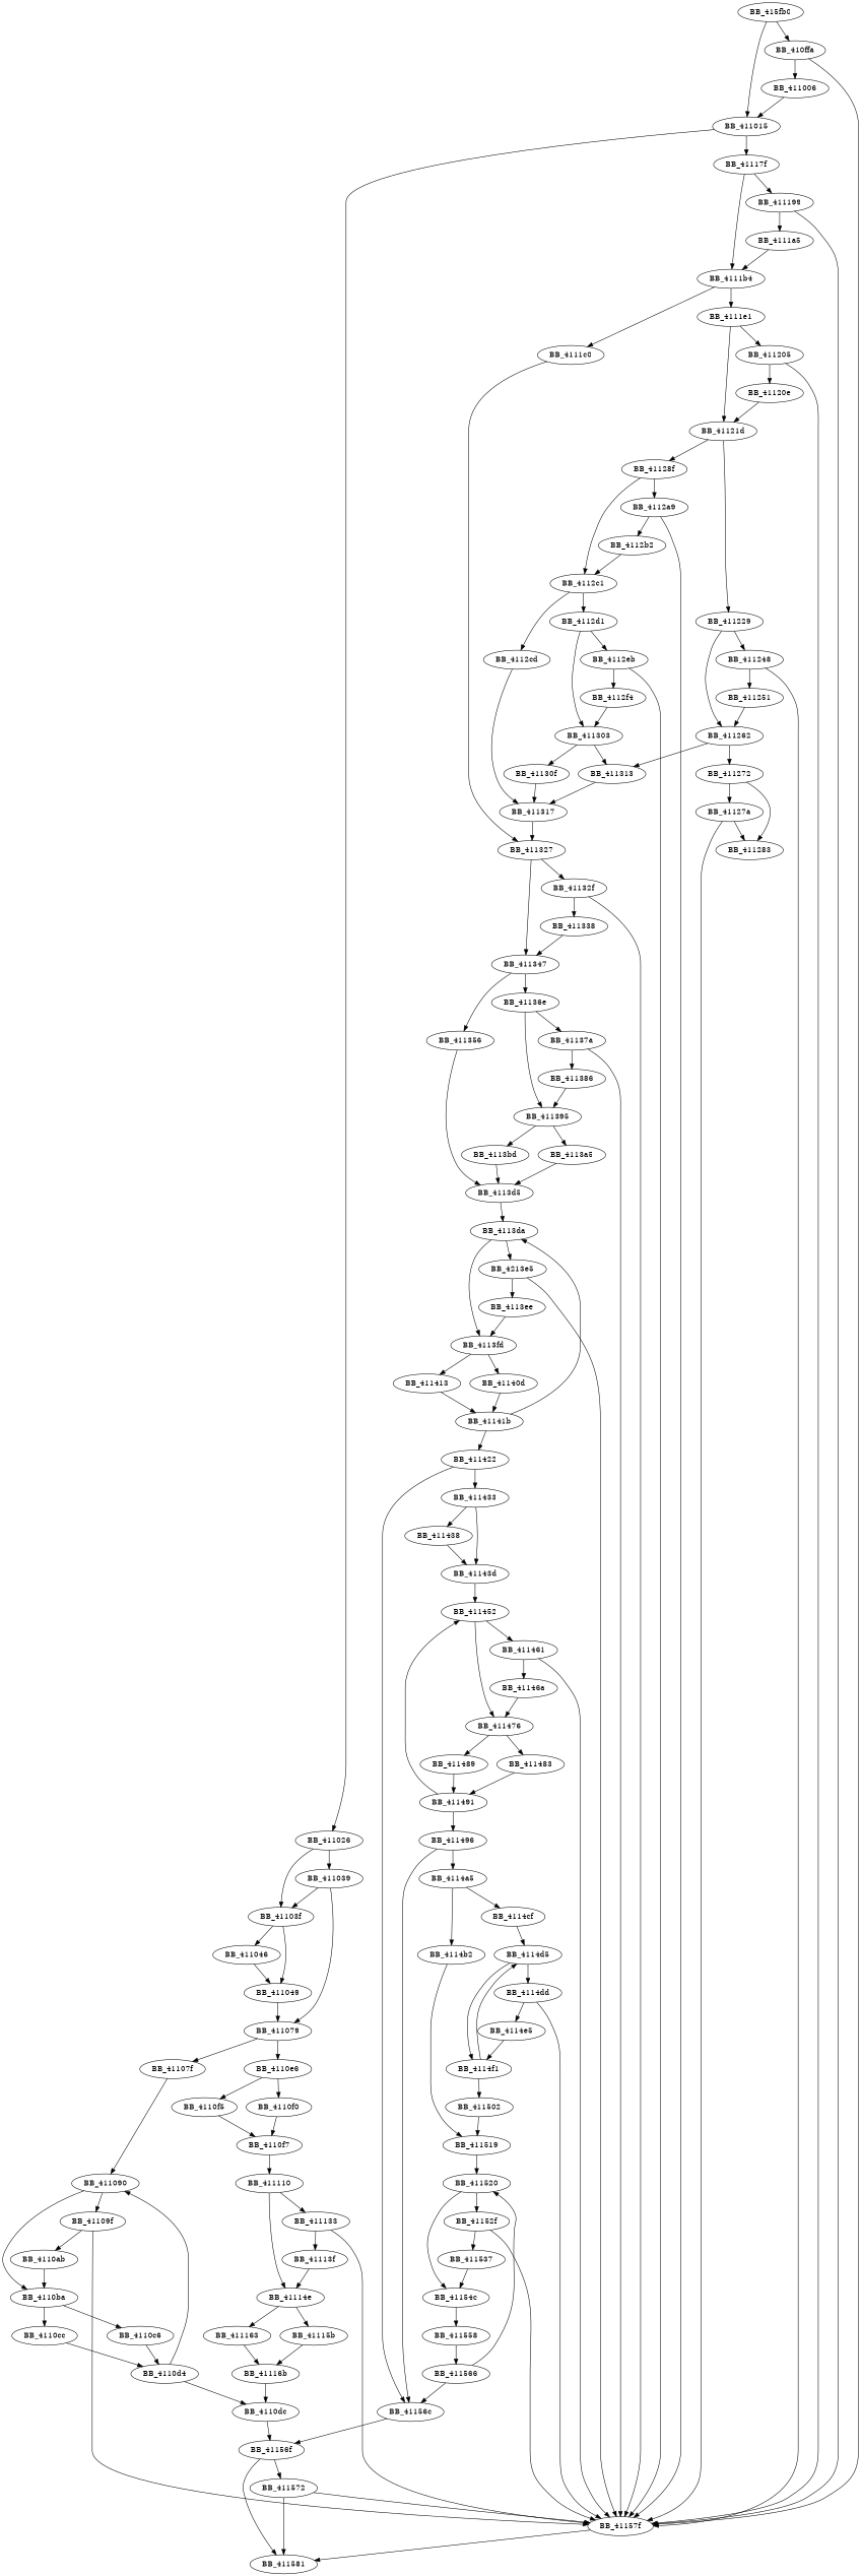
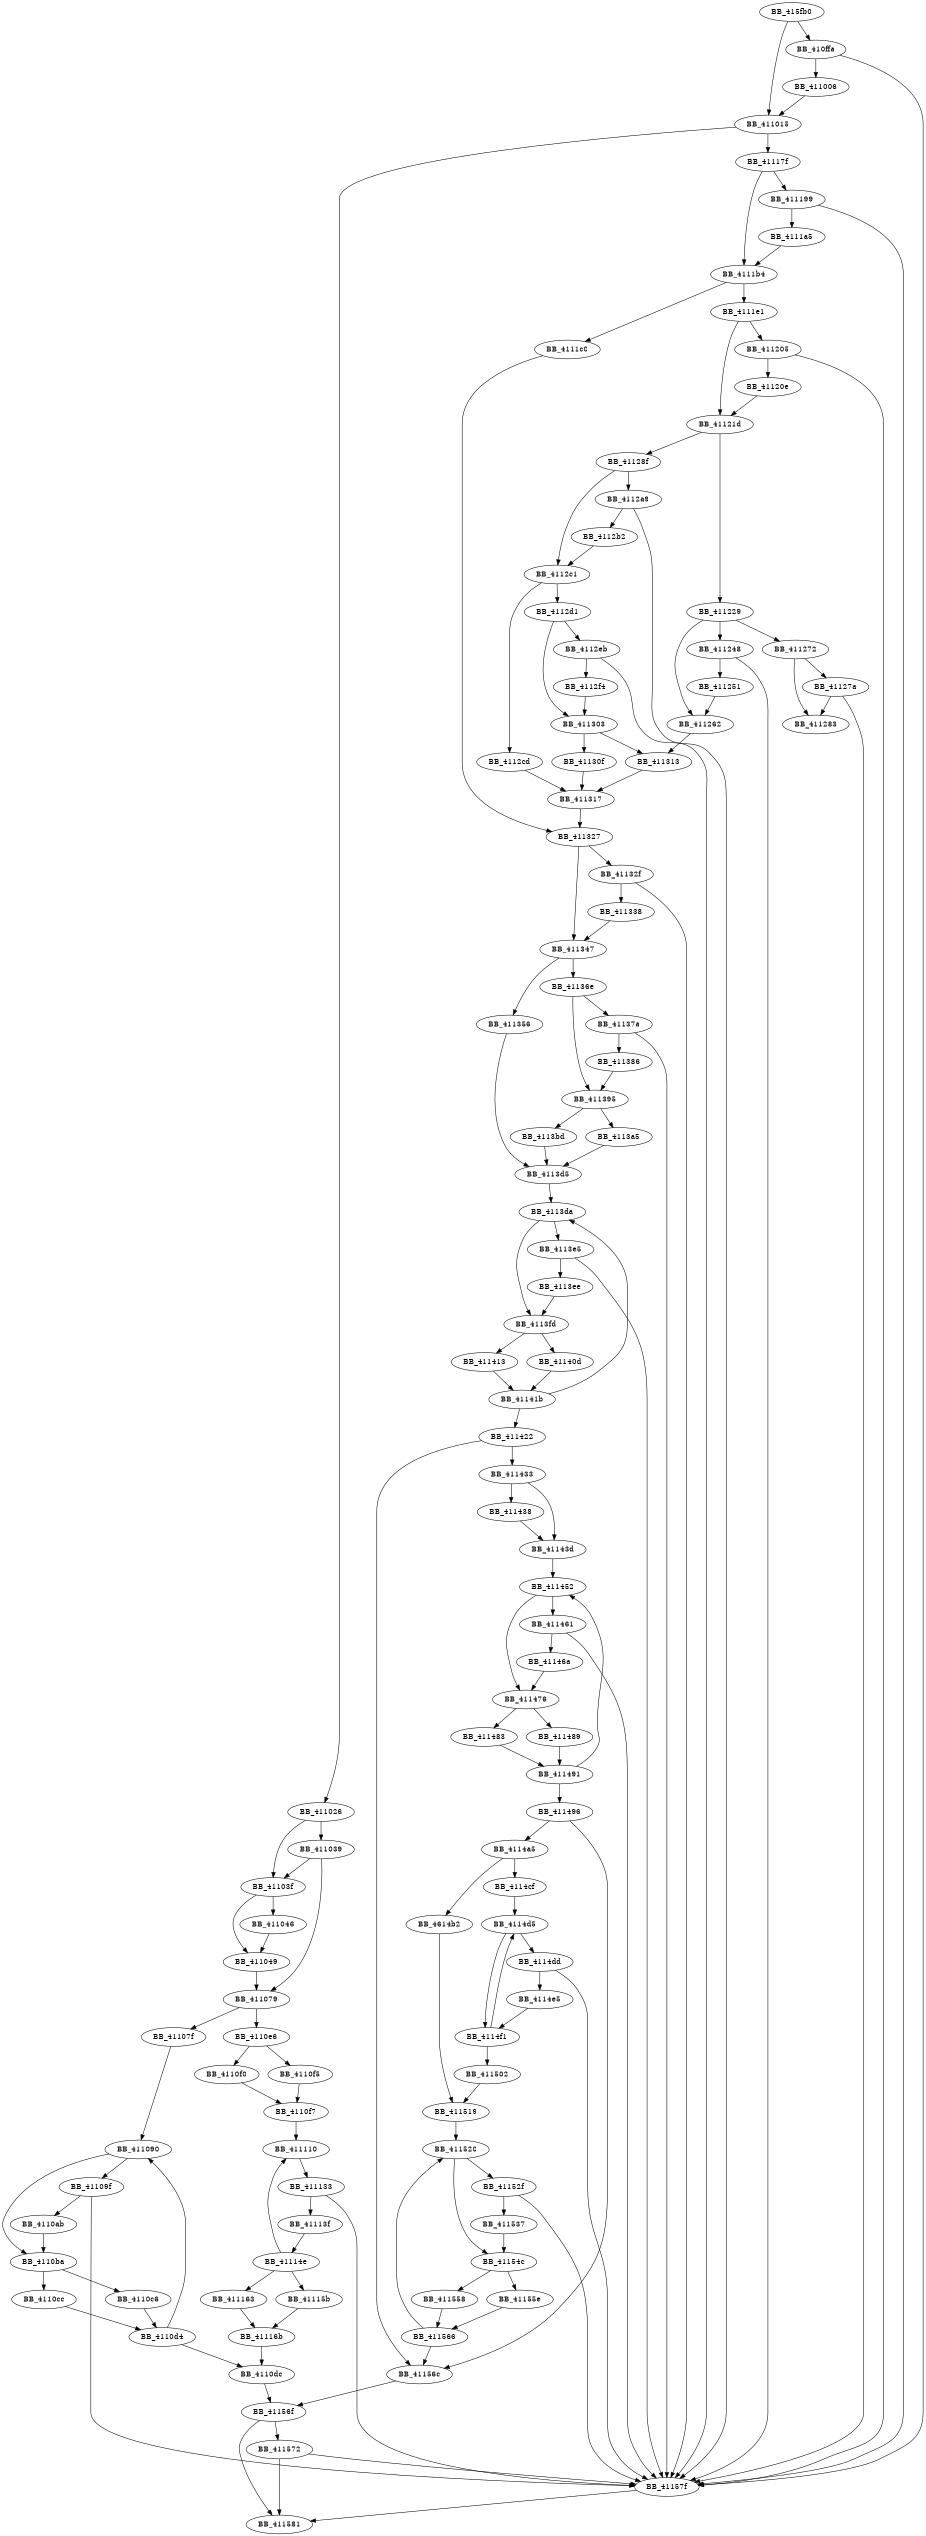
  digraph {
    n1 [label=BB_415fb0]
    BB_410ffa
    BB_411015
    BB_411006
    BB_41157f
    BB_411026
    BB_41117f
    BB_411581
    BB_411039
    BB_41103f
    BB_411199
    BB_4111b4
    BB_411079
    BB_411046
    BB_411049
    BB_4111a5
    BB_4111c0
    BB_4111e1
    BB_41107f
    BB_4110e6
    BB_411090
    BB_4110f0
    BB_4110f5
    BB_41109f
    BB_4110ba
    BB_4110f7
    BB_4110ab
    BB_4110c6
    BB_4110cc
    BB_4110d4
    BB_4110dc
    BB_41156f
    n33 [label=BB_411572]
    BB_411110
    BB_411133
    BB_41114e
    BB_41113f
    BB_41115b
    BB_411163
    BB_41116b
    BB_411327
    BB_411205
    BB_41121d
    BB_41132f
    BB_411347
    BB_41120e
    BB_411229
    BB_41128f
    BB_411338
    BB_411356
    BB_41136e
    BB_411248
    BB_411262
    BB_4112a9
    BB_4112c1
    BB_411251
    BB_411272
    BB_411313
    BB_4112b2
    BB_4112cd
    BB_4112d1
    BB_41127a
    BB_411283
    BB_411317
    BB_4112eb
    BB_411303
    BB_4112f4
    BB_41130f
    BB_4113d5
    BB_41137a
    BB_411395
    BB_4113da
    BB_411386
    BB_4113a5
    BB_4113bd
-   BB_4113e5 [label=BB_4213e5]
+   BB_4113e5
    BB_4113fd
    BB_4113ee
    BB_41140d
    BB_411413
    BB_41141b
    BB_411422
    BB_411433
    BB_41156c
    BB_411438
    BB_41143d
    BB_411452
    BB_411461
    BB_411476
    BB_41146a
    BB_411483
    BB_411489
    BB_411491
    BB_411496
    BB_4114a5
-   BB_4114b2
+   BB_4114b2 [label=BB_4614b2]
    BB_4114cf
    BB_411519
    BB_4114d5
    BB_411520
    BB_4114dd
    BB_4114f1
    BB_41152f
    BB_41154c
    BB_4114e5
    BB_411502
    BB_411537
    BB_411558
+   BB_41155e
    BB_411566
    n1 -> BB_410ffa
    n1 -> BB_411015
    BB_410ffa -> BB_411006
    BB_410ffa -> BB_41157f
    BB_411015 -> BB_411026
    BB_411015 -> BB_41117f
    BB_411006 -> BB_411015
    BB_41157f -> BB_411581
    BB_411026 -> BB_411039
    BB_411026 -> BB_41103f
    BB_41117f -> BB_411199
    BB_41117f -> BB_4111b4
    BB_411039 -> BB_41103f
    BB_411039 -> BB_411079
    BB_41103f -> BB_411046
    BB_41103f -> BB_411049
    BB_411199 -> BB_41157f
    BB_411199 -> BB_4111a5
    BB_4111b4 -> BB_4111c0
    BB_4111b4 -> BB_4111e1
    BB_411079 -> BB_41107f
    BB_411079 -> BB_4110e6
    BB_411046 -> BB_411049
    BB_411049 -> BB_411079
    BB_4111a5 -> BB_4111b4
    BB_4111c0 -> BB_411327
    BB_4111e1 -> BB_411205
    BB_4111e1 -> BB_41121d
    BB_41107f -> BB_411090
    BB_4110e6 -> BB_4110f0
    BB_4110e6 -> BB_4110f5
    BB_411090 -> BB_41109f
    BB_411090 -> BB_4110ba
    BB_4110f0 -> BB_4110f7
    BB_4110f5 -> BB_4110f7
    BB_41109f -> BB_41157f
    BB_41109f -> BB_4110ab
    BB_4110ba -> BB_4110c6
    BB_4110ba -> BB_4110cc
    BB_4110f7 -> BB_411110
    BB_4110ab -> BB_4110ba
    BB_4110c6 -> BB_4110d4
    BB_4110cc -> BB_4110d4
    BB_4110d4 -> BB_411090
    BB_4110d4 -> BB_4110dc
    BB_4110dc -> BB_41156f
    BB_41156f -> BB_411581
    BB_41156f -> n33
    n33 -> BB_41157f
    n33 -> BB_411581
    BB_411110 -> BB_411133
-   BB_411110 -> BB_41114e
+   BB_41114e -> BB_411110
    BB_411133 -> BB_41157f
    BB_411133 -> BB_41113f
    BB_41114e -> BB_41115b
    BB_41114e -> BB_411163
    BB_41113f -> BB_41114e
    BB_41115b -> BB_41116b
    BB_411163 -> BB_41116b
    BB_41116b -> BB_4110dc
    BB_411327 -> BB_41132f
    BB_411327 -> BB_411347
    BB_411205 -> BB_41157f
    BB_411205 -> BB_41120e
    BB_41121d -> BB_411229
    BB_41121d -> BB_41128f
    BB_41132f -> BB_41157f
    BB_41132f -> BB_411338
    BB_411347 -> BB_411356
    BB_411347 -> BB_41136e
    BB_41120e -> BB_41121d
    BB_411229 -> BB_411248
    BB_411229 -> BB_411262
    BB_41128f -> BB_4112a9
    BB_41128f -> BB_4112c1
    BB_411338 -> BB_411347
    BB_411356 -> BB_4113d5
    BB_41136e -> BB_41137a
    BB_41136e -> BB_411395
    BB_411248 -> BB_41157f
    BB_411248 -> BB_411251
-   BB_411262 -> BB_411272
+   BB_411229 -> BB_411272
    BB_411262 -> BB_411313
    BB_4112a9 -> BB_41157f
    BB_4112a9 -> BB_4112b2
    BB_4112c1 -> BB_4112cd
    BB_4112c1 -> BB_4112d1
    BB_411251 -> BB_411262
    BB_411272 -> BB_41127a
    BB_411272 -> BB_411283
    BB_411313 -> BB_411317
    BB_4112b2 -> BB_4112c1
    BB_4112cd -> BB_411317
    BB_4112d1 -> BB_4112eb
    BB_4112d1 -> BB_411303
    BB_41127a -> BB_41157f
    BB_41127a -> BB_411283
    BB_411317 -> BB_411327
    BB_4112eb -> BB_41157f
    BB_4112eb -> BB_4112f4
    BB_411303 -> BB_411313
    BB_411303 -> BB_41130f
    BB_4112f4 -> BB_411303
    BB_41130f -> BB_411317
    BB_4113d5 -> BB_4113da
    BB_41137a -> BB_41157f
    BB_41137a -> BB_411386
    BB_411395 -> BB_4113a5
    BB_411395 -> BB_4113bd
    BB_4113da -> BB_4113e5
    BB_4113da -> BB_4113fd
    BB_411386 -> BB_411395
    BB_4113a5 -> BB_4113d5
    BB_4113bd -> BB_4113d5
    BB_4113e5 -> BB_41157f
    BB_4113e5 -> BB_4113ee
    BB_4113fd -> BB_41140d
    BB_4113fd -> BB_411413
    BB_4113ee -> BB_4113fd
    BB_41140d -> BB_41141b
    BB_411413 -> BB_41141b
    BB_41141b -> BB_4113da
    BB_41141b -> BB_411422
    BB_411422 -> BB_411433
    BB_411422 -> BB_41156c
    BB_411433 -> BB_411438
    BB_411433 -> BB_41143d
    BB_41156c -> BB_41156f
    BB_411438 -> BB_41143d
    BB_41143d -> BB_411452
    BB_411452 -> BB_411461
    BB_411452 -> BB_411476
    BB_411461 -> BB_41157f
    BB_411461 -> BB_41146a
    BB_411476 -> BB_411483
    BB_411476 -> BB_411489
    BB_41146a -> BB_411476
    BB_411483 -> BB_411491
    BB_411489 -> BB_411491
    BB_411491 -> BB_411452
    BB_411491 -> BB_411496
    BB_411496 -> BB_41156c
    BB_411496 -> BB_4114a5
    BB_4114a5 -> BB_4114b2
    BB_4114a5 -> BB_4114cf
    BB_4114b2 -> BB_411519
    BB_4114cf -> BB_4114d5
    BB_411519 -> BB_411520
    BB_4114d5 -> BB_4114dd
    BB_4114d5 -> BB_4114f1
    BB_411520 -> BB_41152f
    BB_411520 -> BB_41154c
    BB_4114dd -> BB_41157f
    BB_4114dd -> BB_4114e5
    BB_4114f1 -> BB_4114d5
    BB_4114f1 -> BB_411502
    BB_41152f -> BB_41157f
    BB_41152f -> BB_411537
    BB_41154c -> BB_411558
+   BB_41154c -> BB_41155e
    BB_4114e5 -> BB_4114f1
    BB_411502 -> BB_411519
    BB_411537 -> BB_41154c
    BB_411558 -> BB_411566
+   BB_41155e -> BB_411566
    BB_411566 -> BB_41156c
    BB_411566 -> BB_411520
  }
